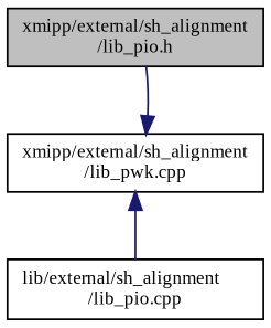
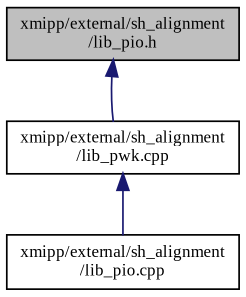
  digraph {
    fontname="Liberation Serif"
    node [color=black fillcolor=white fontname="Liberation Serif" fontsize=10 shape=record style=filled]
    edge [color=midnightblue dir=back fontname="Liberation Serif" fontsize=10 labelfontname=Helvetica labelfontsize=10 style=solid]
    n1 [fillcolor=grey75 fontcolor=black height=0.2 label="xmipp/external/sh_alignment\l/lib_pio.h" width=0.4]
    n2 [height=0.2 label="xmipp/external/sh_alignment\l/lib_pwk.cpp" width=0.4]
-   n3 [height=0.2 label="lib/external/sh_alignment\l/lib_pio.cpp" width=0.4]
-   n2 -> n1
+   n3 [height=0.2 label="xmipp/external/sh_alignment\l/lib_pio.cpp" width=0.4]
+   n1 -> n2
    n2 -> n3
  }
